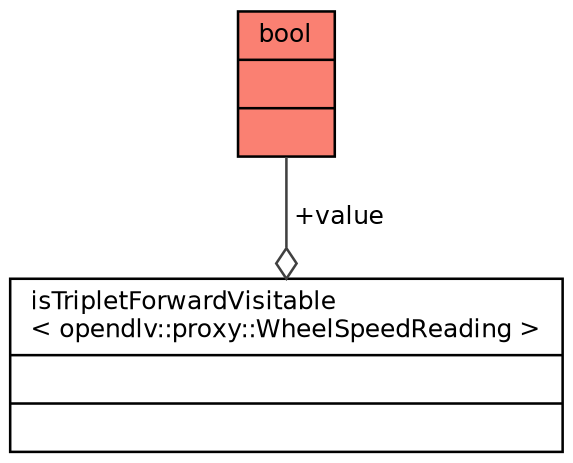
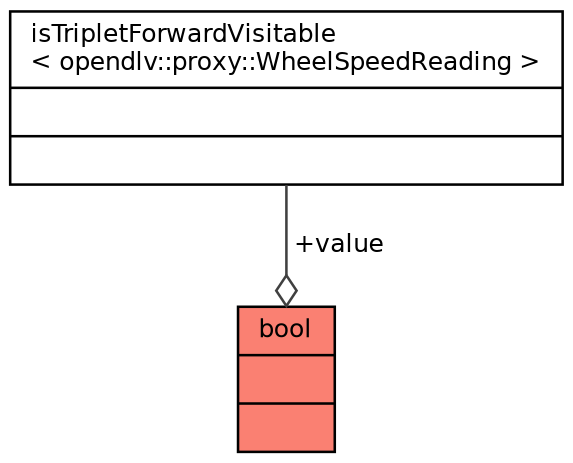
  digraph {
    node [color=black fontname=Helvetica fontsize=10 shape=record style=filled]
    n1 [fillcolor=white fontcolor=black height=0.2 label="{isTripletForwardVisitable\l\< opendlv::proxy::WheelSpeedReading \>\n||}" width=0.4]
    n2 [fillcolor=salmon height=0.2 label="{bool\n||}" width=0.4]
-   n2 -> n1 [arrowhead=odiamond color=grey25 fontname=Helvetica fontsize=10 label=" +value" labelfontname=Helvetica labelfontsize=10 style=solid]
+   n1 -> n2 [arrowhead=odiamond color=grey25 fontname=Helvetica fontsize=10 label=" +value" labelfontname=Helvetica labelfontsize=10 style=solid]
  }
